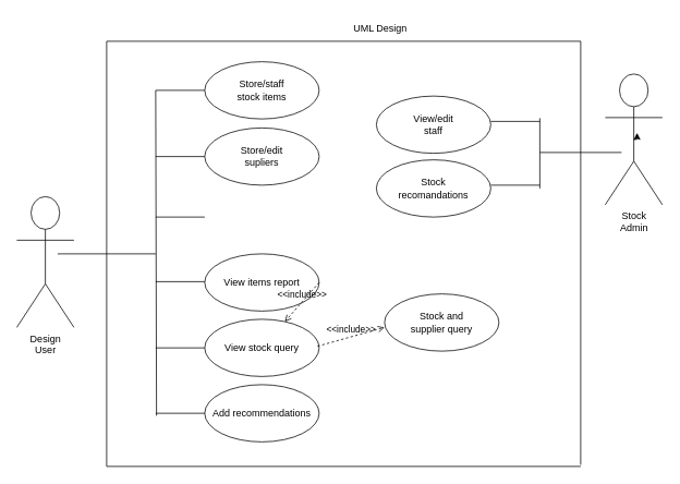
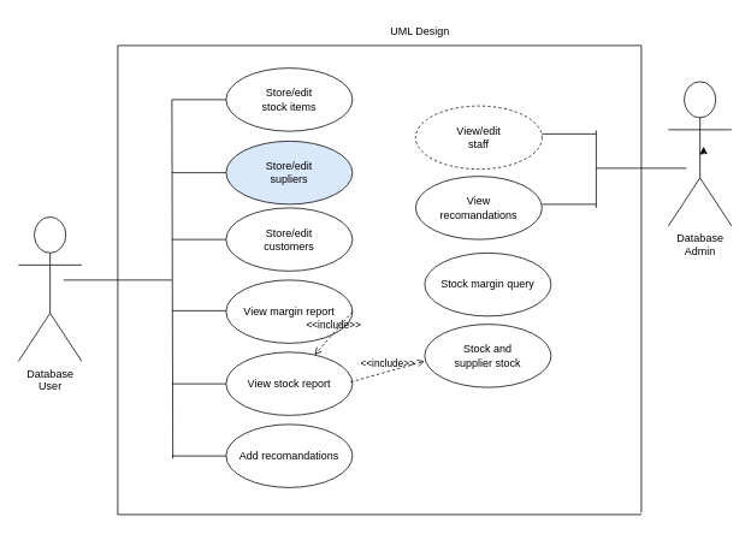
  <mxCell id="0" />
  <mxCell id="1" parent="0" />
- <mxCell id="2" value="&lt;div&gt;Design&lt;/div&gt;&lt;div&gt;User&lt;/div&gt;" style="shape=umlActor;verticalLabelPosition=bottom;labelBackgroundColor=#ffffff;verticalAlign=top;html=1;" vertex="1" parent="1"><mxGeometry x="20" y="240" width="70" height="160" as="geometry" /></mxCell>
- <mxCell id="3" value="&lt;div&gt;Stock&lt;/div&gt;&lt;div&gt; Admin&lt;/div&gt;" style="shape=umlActor;verticalLabelPosition=bottom;labelBackgroundColor=#ffffff;verticalAlign=top;html=1;" vertex="1" parent="1"><mxGeometry x="740" y="90" width="70" height="160" as="geometry" /></mxCell>
- <mxCell id="4" value="&lt;div&gt;Store/staff&lt;/div&gt;&lt;div&gt;stock items&lt;br&gt;&lt;/div&gt;" style="ellipse;whiteSpace=wrap;html=1;" vertex="1" parent="1"><mxGeometry x="250" y="75" width="140" height="70" as="geometry" /></mxCell>
- <mxCell id="5" value="&lt;div&gt;Store/edit&lt;/div&gt;&lt;div&gt;supliers&lt;/div&gt;" style="ellipse;whiteSpace=wrap;html=1;" vertex="1" parent="1"><mxGeometry x="250" y="156" width="140" height="70" as="geometry" /></mxCell>
- <mxCell id="7" value="View items report" style="ellipse;whiteSpace=wrap;html=1;" vertex="1" parent="1"><mxGeometry x="250" y="310" width="140" height="70" as="geometry" /></mxCell>
- <mxCell id="8" value="View stock query" style="ellipse;whiteSpace=wrap;html=1;" vertex="1" parent="1"><mxGeometry x="250" y="390" width="140" height="70" as="geometry" /></mxCell>
- <mxCell id="9" value="Add recommendations" style="ellipse;whiteSpace=wrap;html=1;" vertex="1" parent="1"><mxGeometry x="250" y="470" width="140" height="70" as="geometry" /></mxCell>
- <mxCell id="10" value="&lt;div&gt;View/edit&lt;/div&gt;&lt;div&gt;staff&lt;br&gt;&lt;/div&gt;" style="ellipse;whiteSpace=wrap;html=1;" vertex="1" parent="1"><mxGeometry x="460" y="117" width="140" height="70" as="geometry" /></mxCell>
- <mxCell id="11" value="&lt;div&gt;Stock and&lt;/div&gt;&lt;div&gt;supplier query&lt;br&gt;&lt;/div&gt;" style="ellipse;whiteSpace=wrap;html=1;" vertex="1" parent="1"><mxGeometry x="470" y="359" width="140" height="70" as="geometry" /></mxCell>
- <mxCell id="13" value="&lt;div&gt;Stock&lt;/div&gt;&lt;div&gt;recomandations&lt;br&gt;&lt;/div&gt;" style="ellipse;whiteSpace=wrap;html=1;" vertex="1" parent="1"><mxGeometry x="460" y="195" width="140" height="70" as="geometry" /></mxCell>
+ <mxCell id="2" value="&lt;div&gt;Database&lt;/div&gt;&lt;div&gt;User&lt;/div&gt;" style="shape=umlActor;verticalLabelPosition=bottom;labelBackgroundColor=#ffffff;verticalAlign=top;html=1;" vertex="1" parent="1"><mxGeometry x="20" y="240" width="70" height="160" as="geometry" /></mxCell>
+ <mxCell id="3" value="&lt;div&gt;Database&lt;/div&gt;&lt;div&gt; Admin&lt;/div&gt;" style="shape=umlActor;verticalLabelPosition=bottom;labelBackgroundColor=#ffffff;verticalAlign=top;html=1;" vertex="1" parent="1"><mxGeometry x="740" y="90" width="70" height="160" as="geometry" /></mxCell>
+ <mxCell id="4" value="&lt;div&gt;Store/edit&lt;/div&gt;&lt;div&gt;stock items&lt;br&gt;&lt;/div&gt;" style="ellipse;whiteSpace=wrap;html=1;" vertex="1" parent="1"><mxGeometry x="250" y="75" width="140" height="70" as="geometry" /></mxCell>
+ <mxCell id="5" value="&lt;div&gt;Store/edit&lt;/div&gt;&lt;div&gt;supliers&lt;/div&gt;" style="ellipse;whiteSpace=wrap;html=1;fillColor=#dae8fc;" vertex="1" parent="1"><mxGeometry x="250" y="156" width="140" height="70" as="geometry" /></mxCell>
+ <mxCell id="6" value="&lt;div&gt;Store/edit&lt;/div&gt;&lt;div&gt;customers&lt;br&gt;&lt;/div&gt;" style="ellipse;whiteSpace=wrap;html=1;" vertex="1" parent="1"><mxGeometry x="250" y="230" width="140" height="70" as="geometry" /></mxCell>
+ <mxCell id="7" value="View margin report" style="ellipse;whiteSpace=wrap;html=1;" vertex="1" parent="1"><mxGeometry x="250" y="310" width="140" height="70" as="geometry" /></mxCell>
+ <mxCell id="8" value="View stock report" style="ellipse;whiteSpace=wrap;html=1;" vertex="1" parent="1"><mxGeometry x="250" y="390" width="140" height="70" as="geometry" /></mxCell>
+ <mxCell id="9" value="Add recomandations" style="ellipse;whiteSpace=wrap;html=1;" vertex="1" parent="1"><mxGeometry x="250" y="470" width="140" height="70" as="geometry" /></mxCell>
+ <mxCell id="10" value="&lt;div&gt;View/edit&lt;/div&gt;&lt;div&gt;staff&lt;br&gt;&lt;/div&gt;" style="ellipse;whiteSpace=wrap;html=1;dashed=1;" vertex="1" parent="1"><mxGeometry x="460" y="117" width="140" height="70" as="geometry" /></mxCell>
+ <mxCell id="11" value="&lt;div&gt;Stock and&lt;/div&gt;&lt;div&gt;supplier stock&lt;br&gt;&lt;/div&gt;" style="ellipse;whiteSpace=wrap;html=1;" vertex="1" parent="1"><mxGeometry x="470" y="359" width="140" height="70" as="geometry" /></mxCell>
+ <mxCell id="12" value="Stock margin query" style="ellipse;whiteSpace=wrap;html=1;" vertex="1" parent="1"><mxGeometry x="470" y="280" width="140" height="70" as="geometry" /></mxCell>
+ <mxCell id="13" value="&lt;div&gt;View&lt;/div&gt;&lt;div&gt;recomandations&lt;br&gt;&lt;/div&gt;" style="ellipse;whiteSpace=wrap;html=1;" vertex="1" parent="1"><mxGeometry x="460" y="195" width="140" height="70" as="geometry" /></mxCell>
  <mxCell id="14" value="" style="endArrow=none;html=1;edgeStyle=orthogonalEdgeStyle;" edge="1" parent="1"><mxGeometry relative="1" as="geometry"><mxPoint x="70" y="310" as="sourcePoint" /><mxPoint x="190" y="310" as="targetPoint" /><Array as="points"><mxPoint x="190" y="310" /><mxPoint x="190" y="310" /></Array></mxGeometry></mxCell>
  <mxCell id="15" value="" style="endArrow=none;html=1;exitX=0.017;exitY=0.875;exitDx=0;exitDy=0;exitPerimeter=0;" edge="1" parent="1" source="21"><mxGeometry width="50" height="50" relative="1" as="geometry"><mxPoint x="190" y="530" as="sourcePoint" /><mxPoint x="190" y="110" as="targetPoint" /></mxGeometry></mxCell>
  <mxCell id="16" value="" style="line;strokeWidth=1;fillColor=none;align=left;verticalAlign=middle;spacingTop=-1;spacingLeft=3;spacingRight=3;rotatable=0;labelPosition=right;points=[];portConstraint=eastwest;" vertex="1" parent="1"><mxGeometry x="190" y="106" width="60" height="8" as="geometry" /></mxCell>
  <mxCell id="17" value="" style="line;strokeWidth=1;fillColor=none;align=left;verticalAlign=middle;spacingTop=-1;spacingLeft=3;spacingRight=3;rotatable=0;labelPosition=right;points=[];portConstraint=eastwest;" vertex="1" parent="1"><mxGeometry x="190" y="187" width="60" height="8" as="geometry" /></mxCell>
  <mxCell id="18" value="" style="line;strokeWidth=1;fillColor=none;align=left;verticalAlign=middle;spacingTop=-1;spacingLeft=3;spacingRight=3;rotatable=0;labelPosition=right;points=[];portConstraint=eastwest;" vertex="1" parent="1"><mxGeometry x="190" y="261" width="60" height="8" as="geometry" /></mxCell>
  <mxCell id="19" value="" style="line;strokeWidth=1;fillColor=none;align=left;verticalAlign=middle;spacingTop=-1;spacingLeft=3;spacingRight=3;rotatable=0;labelPosition=right;points=[];portConstraint=eastwest;" vertex="1" parent="1"><mxGeometry x="190" y="340" width="60" height="8" as="geometry" /></mxCell>
  <mxCell id="20" value="" style="line;strokeWidth=1;fillColor=none;align=left;verticalAlign=middle;spacingTop=-1;spacingLeft=3;spacingRight=3;rotatable=0;labelPosition=right;points=[];portConstraint=eastwest;" vertex="1" parent="1"><mxGeometry x="190" y="421" width="60" height="8" as="geometry" /></mxCell>
  <mxCell id="21" value="" style="line;strokeWidth=1;fillColor=none;align=left;verticalAlign=middle;spacingTop=-1;spacingLeft=3;spacingRight=3;rotatable=0;labelPosition=right;points=[];portConstraint=eastwest;" vertex="1" parent="1"><mxGeometry x="190" y="501" width="60" height="8" as="geometry" /></mxCell>
  <mxCell id="22" value="" style="line;strokeWidth=1;fillColor=none;align=left;verticalAlign=middle;spacingTop=-1;spacingLeft=3;spacingRight=3;rotatable=0;labelPosition=right;points=[];portConstraint=eastwest;" vertex="1" parent="1"><mxGeometry x="600" y="144" width="60" height="8" as="geometry" /></mxCell>
  <mxCell id="23" value="" style="line;strokeWidth=1;fillColor=none;align=left;verticalAlign=middle;spacingTop=-1;spacingLeft=3;spacingRight=3;rotatable=0;labelPosition=right;points=[];portConstraint=eastwest;" vertex="1" parent="1"><mxGeometry x="600" y="222" width="60" height="8" as="geometry" /></mxCell>
  <mxCell id="24" value="" style="endArrow=none;html=1;" edge="1" parent="1"><mxGeometry width="50" height="50" relative="1" as="geometry"><mxPoint x="660" y="230" as="sourcePoint" /><mxPoint x="660" y="144" as="targetPoint" /></mxGeometry></mxCell>
  <mxCell id="25" value="" style="endArrow=none;html=1;edgeStyle=orthogonalEdgeStyle;" edge="1" parent="1"><mxGeometry relative="1" as="geometry"><mxPoint x="660" y="186" as="sourcePoint" /><mxPoint x="760" y="186" as="targetPoint" /></mxGeometry></mxCell>
  <mxCell id="26" value="&lt;div&gt;&lt;br&gt;&lt;/div&gt;&lt;div&gt;&lt;br&gt;&lt;/div&gt;" style="resizable=0;html=1;align=right;verticalAlign=bottom;labelBackgroundColor=#ffffff;fontSize=10;" connectable="0" vertex="1" parent="25"><mxGeometry x="1" relative="1" as="geometry" /></mxCell>
  <mxCell id="27" style="edgeStyle=orthogonalEdgeStyle;rounded=0;orthogonalLoop=1;jettySize=auto;html=1;exitX=0.5;exitY=0.5;exitDx=0;exitDy=0;exitPerimeter=0;entryX=0.557;entryY=0.45;entryDx=0;entryDy=0;entryPerimeter=0;" edge="1" parent="1" source="3" target="3"><mxGeometry relative="1" as="geometry" /></mxCell>
  <mxCell id="28" value="&amp;lt;&amp;lt;include&amp;gt;&amp;gt;" style="edgeStyle=none;html=1;endArrow=open;verticalAlign=bottom;dashed=1;labelBackgroundColor=none;exitX=1;exitY=0.5;exitDx=0;exitDy=0;" edge="1" parent="1" source="7" target="8"><mxGeometry width="160" relative="1" as="geometry"><mxPoint x="400" y="368" as="sourcePoint" /><mxPoint x="482" y="345" as="targetPoint" /></mxGeometry></mxCell>
  <mxCell id="29" value="&amp;lt;&amp;lt;include&amp;gt;&amp;gt;" style="edgeStyle=none;html=1;endArrow=open;verticalAlign=bottom;dashed=1;labelBackgroundColor=none;entryX=0.014;entryY=0.6;entryDx=0;entryDy=0;entryPerimeter=0;exitX=1;exitY=0.5;exitDx=0;exitDy=0;" edge="1" parent="1"><mxGeometry width="160" relative="1" as="geometry"><mxPoint x="388" y="423" as="sourcePoint" /><mxPoint x="470" y="400" as="targetPoint" /></mxGeometry></mxCell>
  <mxCell id="30" value="" style="endArrow=none;html=1;" edge="1" parent="1"><mxGeometry width="50" height="50" relative="1" as="geometry"><mxPoint x="130" y="570" as="sourcePoint" /><mxPoint x="130" y="50" as="targetPoint" /></mxGeometry></mxCell>
  <mxCell id="31" value="" style="endArrow=none;html=1;" edge="1" parent="1"><mxGeometry width="50" height="50" relative="1" as="geometry"><mxPoint x="130" y="570" as="sourcePoint" /><mxPoint x="710" y="570" as="targetPoint" /></mxGeometry></mxCell>
  <mxCell id="32" value="" style="endArrow=none;html=1;" edge="1" parent="1"><mxGeometry width="50" height="50" relative="1" as="geometry"><mxPoint x="130" y="50" as="sourcePoint" /><mxPoint x="710" y="50" as="targetPoint" /></mxGeometry></mxCell>
  <mxCell id="33" value="" style="endArrow=none;html=1;" edge="1" parent="1"><mxGeometry width="50" height="50" relative="1" as="geometry"><mxPoint x="710" y="568" as="sourcePoint" /><mxPoint x="710" y="50" as="targetPoint" /></mxGeometry></mxCell>
  <mxCell id="34" value="UML Design" style="text;html=1;strokeColor=none;fillColor=none;align=center;verticalAlign=middle;whiteSpace=wrap;rounded=0;" vertex="1" parent="1"><mxGeometry x="400" y="20" width="130" height="30" as="geometry" /></mxCell>
